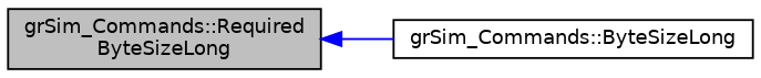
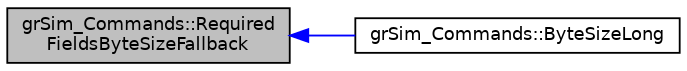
  digraph {
    rankdir=LR
    node [color=black fontname=Helvetica fontsize=10 shape=record style=filled]
-   n1 [fillcolor=grey75 fontcolor=black height=0.2 label="grSim_Commands::Required\lByteSizeLong" width=0.4]
+   n1 [fillcolor=grey75 fontcolor=black height=0.2 label="grSim_Commands::Required\lFieldsByteSizeFallback" width=0.4]
    n2 [fillcolor=white height=0.2 label="grSim_Commands::ByteSizeLong" width=0.4]
    n1 -> n2 [color=blue dir=back fontname=Helvetica fontsize=10 labelfontname=Helvetica labelfontsize=10 style=solid]
  }
